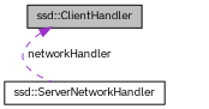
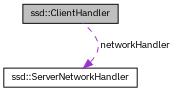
  digraph {
    fontname="IBM Plex Sans"
    node [color=black fontname="IBM Plex Sans" fontsize=10 shape=record style=filled]
    n1 [fillcolor=grey75 fontcolor=black height=0.2 label="ssd::ClientHandler" width=0.4]
    n2 [fillcolor=white height=0.2 label="ssd::ServerNetworkHandler" width=0.4]
-   n1 -> n2 [color=darkorchid3 dir=back fontname="IBM Plex Sans" fontsize=10 label=" networkHandler" labelfontname=Helvetica labelfontsize=10 style=dashed]
+   n2 -> n1 [color=darkorchid3 dir=back fontname="IBM Plex Sans" fontsize=10 label=" networkHandler" labelfontname=Helvetica labelfontsize=10 style=dashed]
  }
